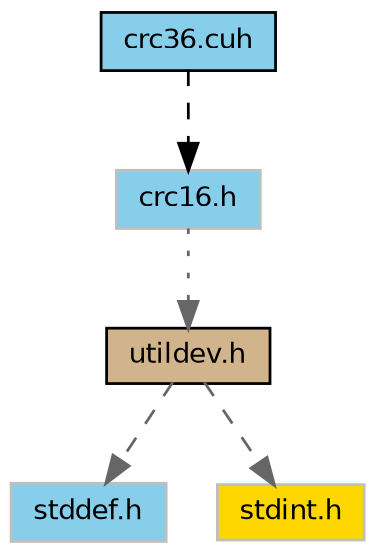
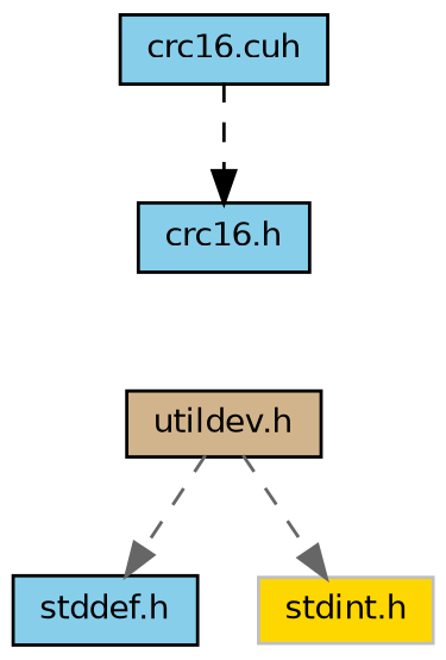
  digraph {
    node [color=black fillcolor=skyblue fontname=Helvetica fontsize=10 shape=record style=filled]
    edge [color=gray40 fontname=Helvetica fontsize=10 labelfontname=Helvetica labelfontsize=10 style=dashed]
-   n1 [fontcolor=black height=0.2 label="crc36.cuh" width=0.4]
-   n2 [color=grey75 height=0.2 label="crc16.h" width=0.4]
+   n1 [fontcolor=black height=0.2 label="crc16.cuh" width=0.4]
+   n2 [height=0.2 label="crc16.h" width=0.4]
    n3 [fillcolor=tan height=0.2 label="utildev.h" width=0.4]
-   n4 [color=grey75 height=0.2 label="stddef.h" width=0.4]
+   n4 [height=0.2 label="stddef.h" width=0.4]
    n5 [color=grey75 fillcolor=gold height=0.2 label="stdint.h" width=0.4]
    n1 -> n2 [color=black]
-   n2 -> n3 [style=dotted]
    n3 -> n4
    n3 -> n5
  }
